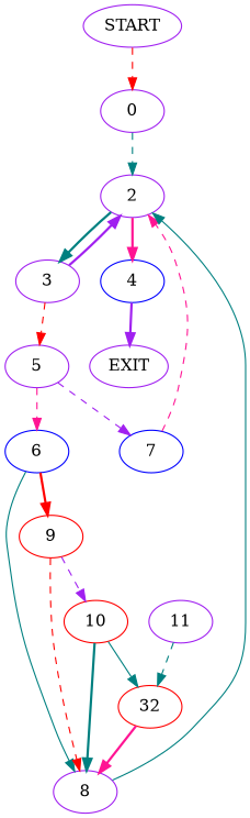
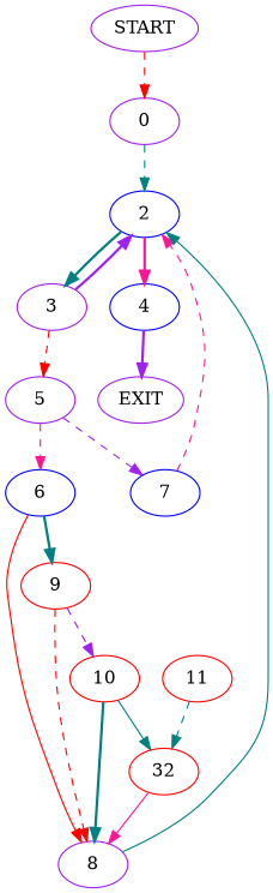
  digraph {
    node [color=purple]
    edge [color=teal style=dashed]
    n1 [label=START]
    n2 [label=0]
-   2
+   2 [color=blue]
    n4 [label=EXIT]
    3
    4 [color=blue]
    5
    6 [color=blue]
    7 [color=blue]
    8
    9 [color=red]
    10 [color=red]
    n13 [color=red label=32]
-   11
+   11 [color=red]
    n1 -> n2 [color=red]
    n2 -> 2
    2 -> 3 [style=bold]
    2 -> 4 [color=deeppink style=bold]
    3 -> 2 [color=purple style=bold]
    3 -> 5 [color=red]
    4 -> n4 [color=purple style=bold]
    5 -> 6 [color=deeppink]
    5 -> 7 [color=purple]
-   6 -> 8 [style=solid]
-   6 -> 9 [color=red style=bold]
+   6 -> 8 [color=red style=solid]
+   6 -> 9 [style=bold]
    7 -> 2 [color=deeppink]
    8 -> 2 [style=solid]
    9 -> 8 [color=red]
    9 -> 10 [color=purple]
    10 -> 8 [style=bold]
    10 -> n13 [style=solid]
-   n13 -> 8 [color=deeppink style=bold]
+   n13 -> 8 [color=deeppink style=solid]
    11 -> n13
  }
